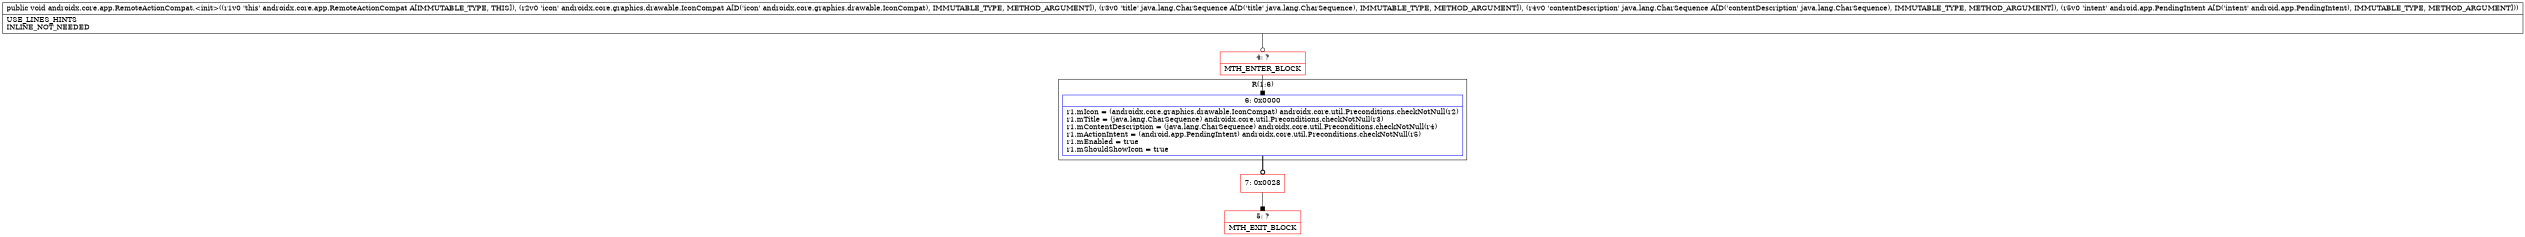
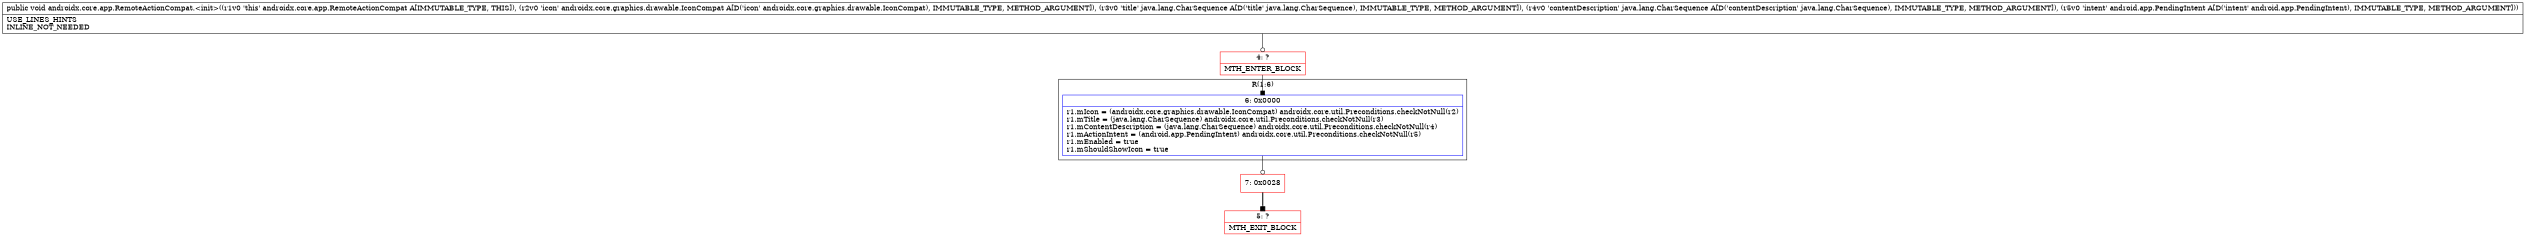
  digraph {
    node [color=red shape=record]
    edge [arrowhead=odot style=bold]
    n1 [color=blue label="{6\:\ 0x0000|r1.mIcon = (androidx.core.graphics.drawable.IconCompat) androidx.core.util.Preconditions.checkNotNull(r2)\lr1.mTitle = (java.lang.CharSequence) androidx.core.util.Preconditions.checkNotNull(r3)\lr1.mContentDescription = (java.lang.CharSequence) androidx.core.util.Preconditions.checkNotNull(r4)\lr1.mActionIntent = (android.app.PendingIntent) androidx.core.util.Preconditions.checkNotNull(r5)\lr1.mEnabled = true\lr1.mShouldShowIcon = true\l}"]
    n2 [label="{7\:\ 0x0028}"]
    n3 [label="{5\:\ ?|MTH_EXIT_BLOCK\l}"]
    n4 [label="{4\:\ ?|MTH_ENTER_BLOCK\l}"]
    n5 [label="{public void androidx.core.app.RemoteActionCompat.\<init\>((r1v0 'this' androidx.core.app.RemoteActionCompat A[IMMUTABLE_TYPE, THIS]), (r2v0 'icon' androidx.core.graphics.drawable.IconCompat A[D('icon' androidx.core.graphics.drawable.IconCompat), IMMUTABLE_TYPE, METHOD_ARGUMENT]), (r3v0 'title' java.lang.CharSequence A[D('title' java.lang.CharSequence), IMMUTABLE_TYPE, METHOD_ARGUMENT]), (r4v0 'contentDescription' java.lang.CharSequence A[D('contentDescription' java.lang.CharSequence), IMMUTABLE_TYPE, METHOD_ARGUMENT]), (r5v0 'intent' android.app.PendingIntent A[D('intent' android.app.PendingIntent), IMMUTABLE_TYPE, METHOD_ARGUMENT]))  | USE_LINES_HINTS\lINLINE_NOT_NEEDED\l}" color=""]
    subgraph cluster_1 {
      label="R(1:6)"
      n1
    }
-   n1 -> n2
-   n2 -> n3 [arrowhead=box style=solid]
+   n1 -> n2 [style=solid]
+   n2 -> n3 [arrowhead=box]
    n4 -> n1 [arrowhead=box style=solid]
    n5 -> n4 [style=solid]
  }
